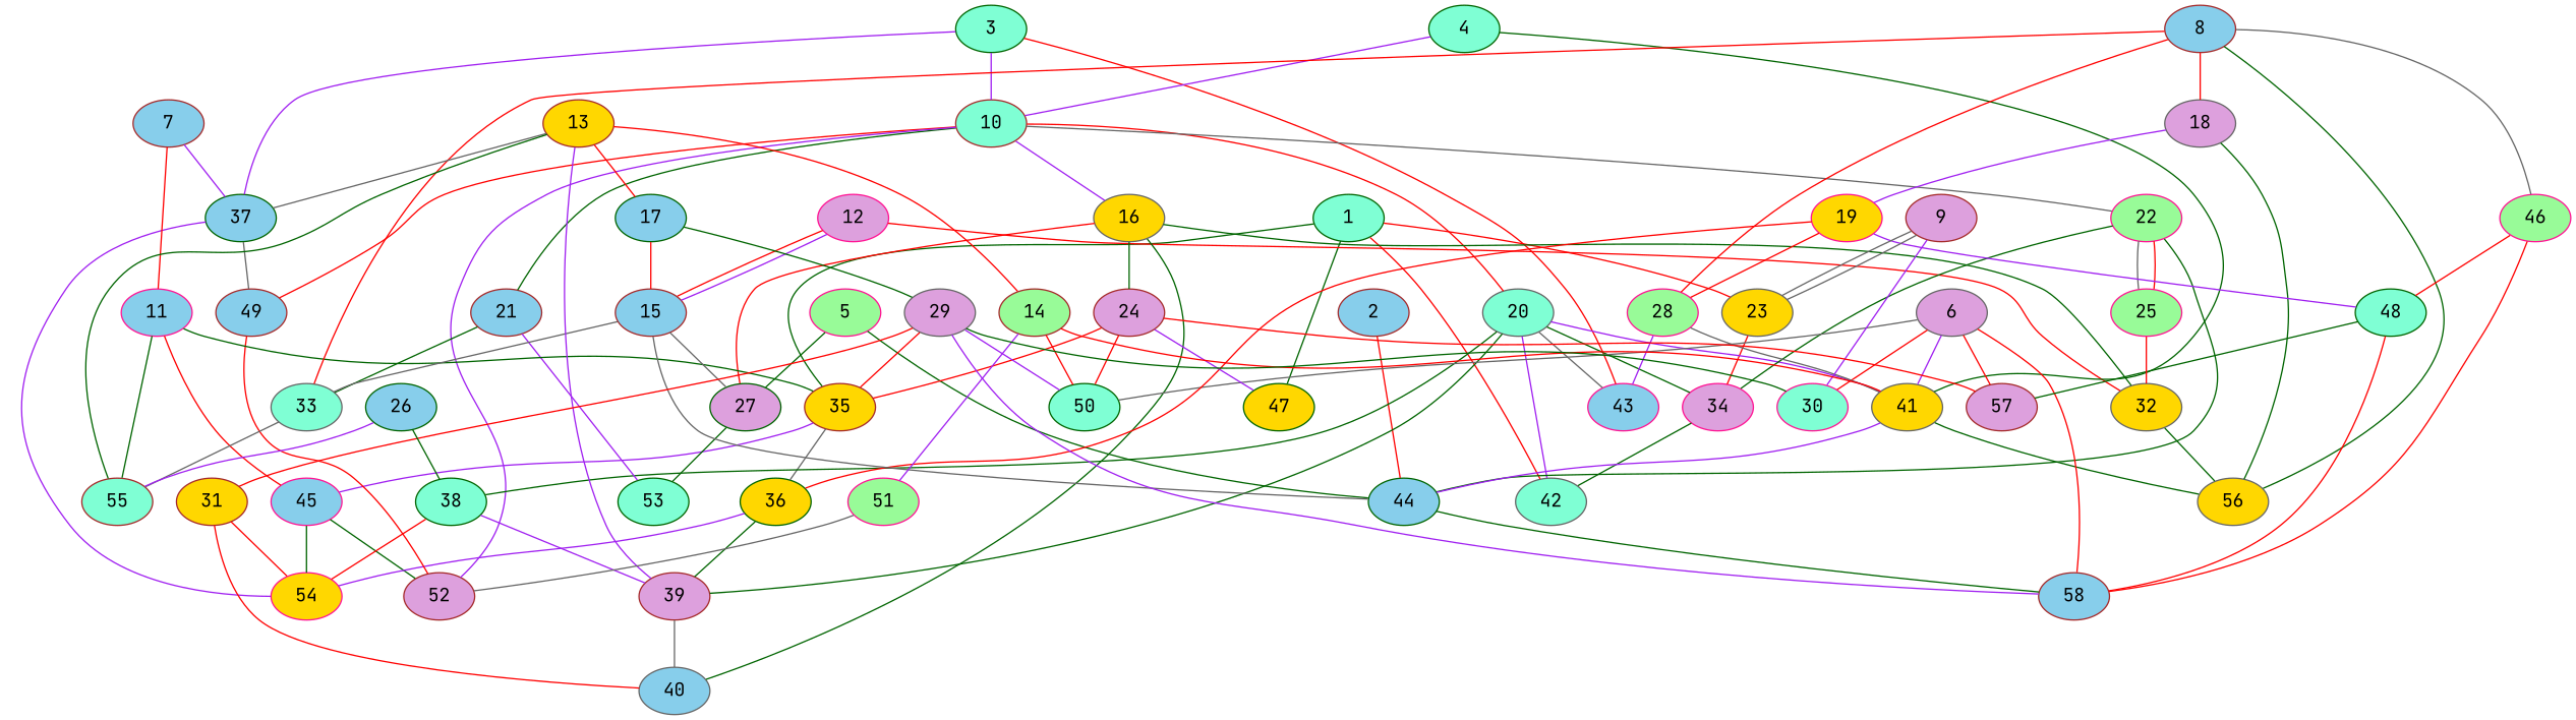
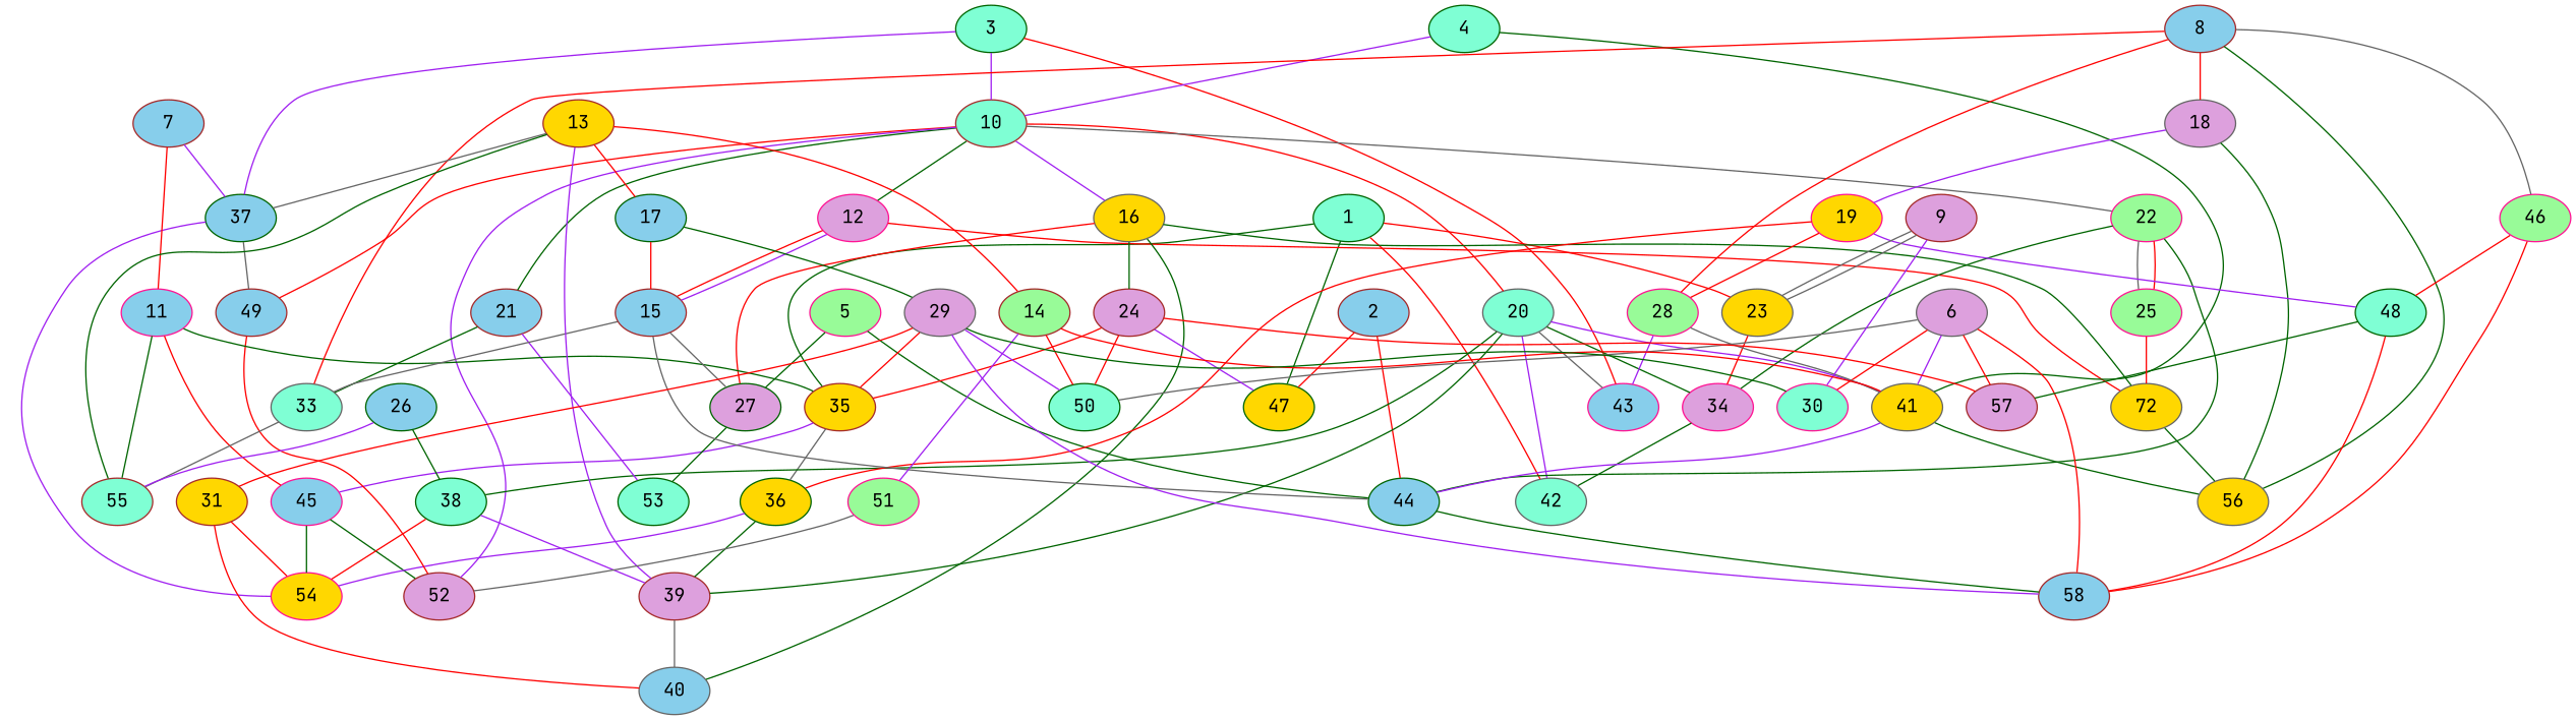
  graph {
    fontname="JetBrains Mono"
    node [color=brown fillcolor=skyblue fontname="JetBrains Mono" style=filled]
    edge [color=red fontname="JetBrains Mono"]
    1 [color=darkgreen fillcolor=aquamarine]
    23 [color=gray40 fillcolor=gold]
    35 [fillcolor=gold]
    42 [color=gray40 fillcolor=aquamarine]
    47 [color=darkgreen fillcolor=gold]
    34 [color=deeppink fillcolor=plum]
    45 [color=deeppink]
    36 [color=darkgreen fillcolor=gold]
    2
    44 [color=darkgreen]
    58
    3 [color=darkgreen fillcolor=aquamarine]
    10 [fillcolor=aquamarine]
    37 [color=darkgreen]
    43 [color=deeppink]
    12 [color=deeppink fillcolor=plum]
    16 [color=gray40 fillcolor=gold]
    20 [color=gray40 fillcolor=aquamarine]
    21
    22 [color=deeppink fillcolor=palegreen]
    49
    52 [fillcolor=plum]
    54 [color=deeppink fillcolor=gold]
    4 [color=darkgreen fillcolor=aquamarine]
    41 [color=gray40 fillcolor=gold]
    56 [color=gray40 fillcolor=gold]
    5 [color=deeppink fillcolor=palegreen]
    27 [color=darkgreen fillcolor=plum]
    53 [color=darkgreen fillcolor=aquamarine]
    6 [color=gray40 fillcolor=plum]
    30 [color=deeppink fillcolor=aquamarine]
    50 [color=darkgreen fillcolor=aquamarine]
    57 [fillcolor=plum]
    7
    11 [color=deeppink]
    55 [fillcolor=aquamarine]
    18 [color=gray40 fillcolor=plum]
    8
    28 [color=deeppink fillcolor=palegreen]
    33 [color=gray40 fillcolor=aquamarine]
    46 [color=deeppink fillcolor=palegreen]
    19 [color=deeppink fillcolor=gold]
    48 [color=darkgreen fillcolor=aquamarine]
    9 [fillcolor=plum]
    15
-   32 [color=gray40 fillcolor=gold]
+   32 [color=gray40 fillcolor=gold label=72]
    24 [fillcolor=plum]
    40 [color=gray40]
    39 [fillcolor=plum]
    38 [color=darkgreen fillcolor=aquamarine]
    25 [color=deeppink fillcolor=palegreen]
    13 [fillcolor=gold]
    14 [fillcolor=palegreen]
    17 [color=darkgreen]
    51 [color=deeppink fillcolor=palegreen]
    29 [color=gray40 fillcolor=plum]
    31 [fillcolor=gold]
    26 [color=darkgreen]
    1 -- 23
    1 -- 35 [color=darkgreen]
    1 -- 42
    1 -- 47 [color=darkgreen]
    23 -- 34
    35 -- 45 [color=purple]
    35 -- 36 [color=gray40]
    34 -- 42 [color=darkgreen]
    45 -- 52 [color=darkgreen]
    45 -- 54 [color=darkgreen]
    36 -- 54 [color=purple]
    36 -- 39 [color=darkgreen]
+   2 -- 47
    2 -- 44
    44 -- 58 [color=darkgreen]
    3 -- 10 [color=purple]
    3 -- 37 [color=purple]
    3 -- 43
+   10 -- 12 [color=darkgreen]
    10 -- 16 [color=purple]
    10 -- 20
    10 -- 21 [color=darkgreen]
    10 -- 22 [color=gray40]
    10 -- 49
    10 -- 52 [color=purple]
    37 -- 49 [color=gray40]
    37 -- 54 [color=purple]
    12 -- 15
    12 -- 15 [color=purple]
    12 -- 32
    16 -- 27
    16 -- 32 [color=darkgreen]
    16 -- 24 [color=darkgreen]
    16 -- 40 [color=darkgreen]
    20 -- 42 [color=purple]
    20 -- 34 [color=darkgreen]
    20 -- 43 [color=gray40]
    20 -- 41 [color=purple]
    20 -- 39 [color=darkgreen]
    20 -- 38 [color=darkgreen]
    21 -- 53 [color=purple]
    21 -- 33 [color=darkgreen]
    22 -- 34 [color=darkgreen]
    22 -- 44 [color=darkgreen]
    22 -- 25 [color=gray40]
    22 -- 25
    49 -- 52
    4 -- 10 [color=purple]
    4 -- 41 [color=darkgreen]
    41 -- 44 [color=purple]
    41 -- 56 [color=darkgreen]
    5 -- 44 [color=darkgreen]
    5 -- 27 [color=darkgreen]
    27 -- 53 [color=darkgreen]
    6 -- 58
    6 -- 41 [color=purple]
    6 -- 30
    6 -- 50 [color=gray40]
    6 -- 57
    7 -- 37 [color=purple]
    7 -- 11
    11 -- 35 [color=darkgreen]
    11 -- 45
    11 -- 55 [color=darkgreen]
    18 -- 56 [color=darkgreen]
    18 -- 19 [color=purple]
    8 -- 56 [color=darkgreen]
    8 -- 18
    8 -- 28
    8 -- 33
    8 -- 46 [color=gray40]
    28 -- 43 [color=purple]
    28 -- 41 [color=gray40]
    33 -- 55 [color=gray40]
    46 -- 58
    46 -- 48
    19 -- 36
    19 -- 28
    19 -- 48 [color=purple]
    48 -- 58
    48 -- 57 [color=darkgreen]
    9 -- 23 [color=gray40]
    9 -- 23 [color=gray40]
    9 -- 30 [color=purple]
    15 -- 44 [color=gray40]
    15 -- 27 [color=gray40]
    15 -- 33 [color=gray40]
    32 -- 56 [color=darkgreen]
    24 -- 35
    24 -- 47 [color=purple]
    24 -- 50
    24 -- 57
    39 -- 40 [color=gray40]
    38 -- 54
    38 -- 39 [color=purple]
    25 -- 32
    13 -- 37 [color=gray40]
    13 -- 55 [color=darkgreen]
    13 -- 39 [color=purple]
    13 -- 14
    13 -- 17
    14 -- 41
    14 -- 50
    14 -- 51 [color=purple]
    17 -- 15
    17 -- 29 [color=darkgreen]
    51 -- 52 [color=gray40]
    29 -- 35
    29 -- 58 [color=purple]
    29 -- 30 [color=darkgreen]
    29 -- 50 [color=purple]
    29 -- 31
    31 -- 54
    31 -- 40
    26 -- 55 [color=purple]
    26 -- 38 [color=darkgreen]
  }
